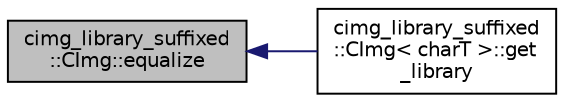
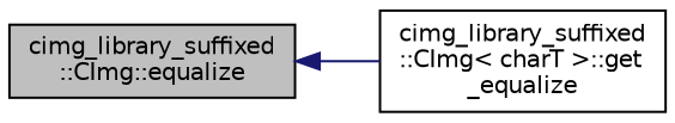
  digraph {
    rankdir=LR
    node [color=black fontname=Helvetica fontsize=10 shape=record style=filled]
    n1 [fillcolor=grey75 fontcolor=black height=0.2 label="cimg_library_suffixed\l::CImg::equalize" width=0.4]
-   n2 [fillcolor=white height=0.2 label="cimg_library_suffixed\l::CImg\< charT \>::get\l_library" width=0.4]
+   n2 [fillcolor=white height=0.2 label="cimg_library_suffixed\l::CImg\< charT \>::get\l_equalize" width=0.4]
    n1 -> n2 [color=midnightblue dir=back fontname=Helvetica fontsize=10 labelfontname=Helvetica labelfontsize=10 style=solid]
  }
